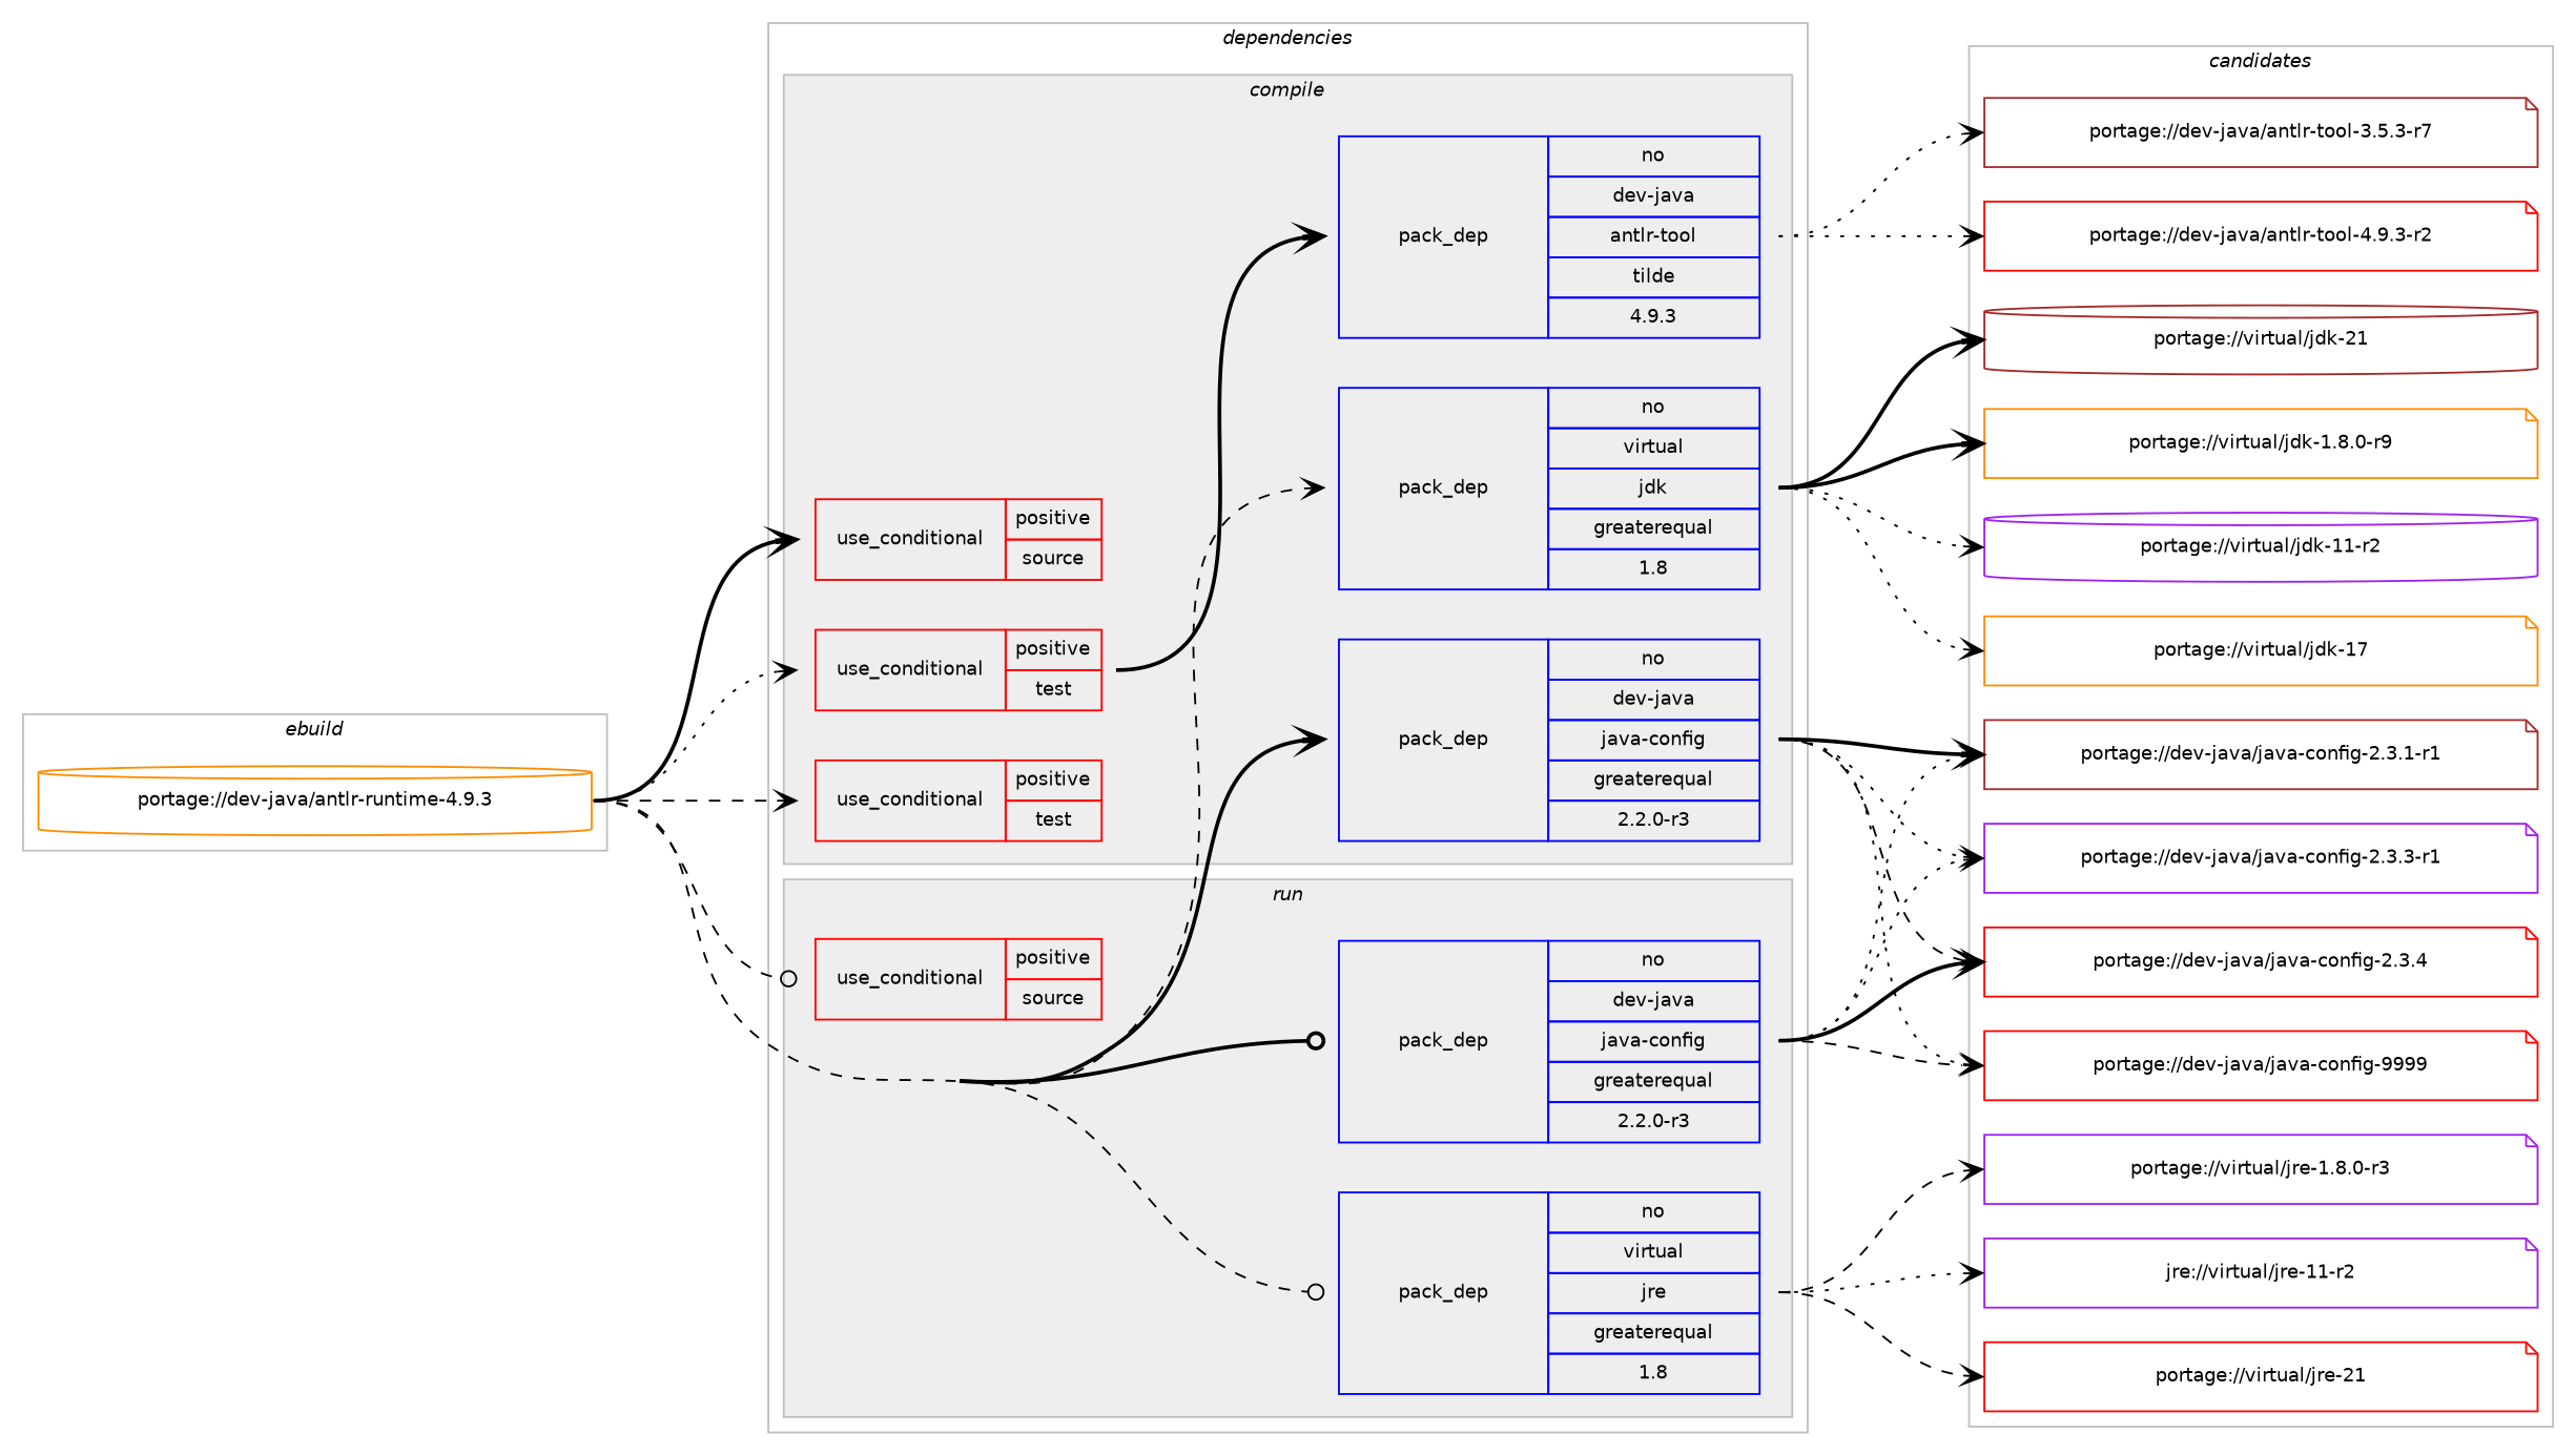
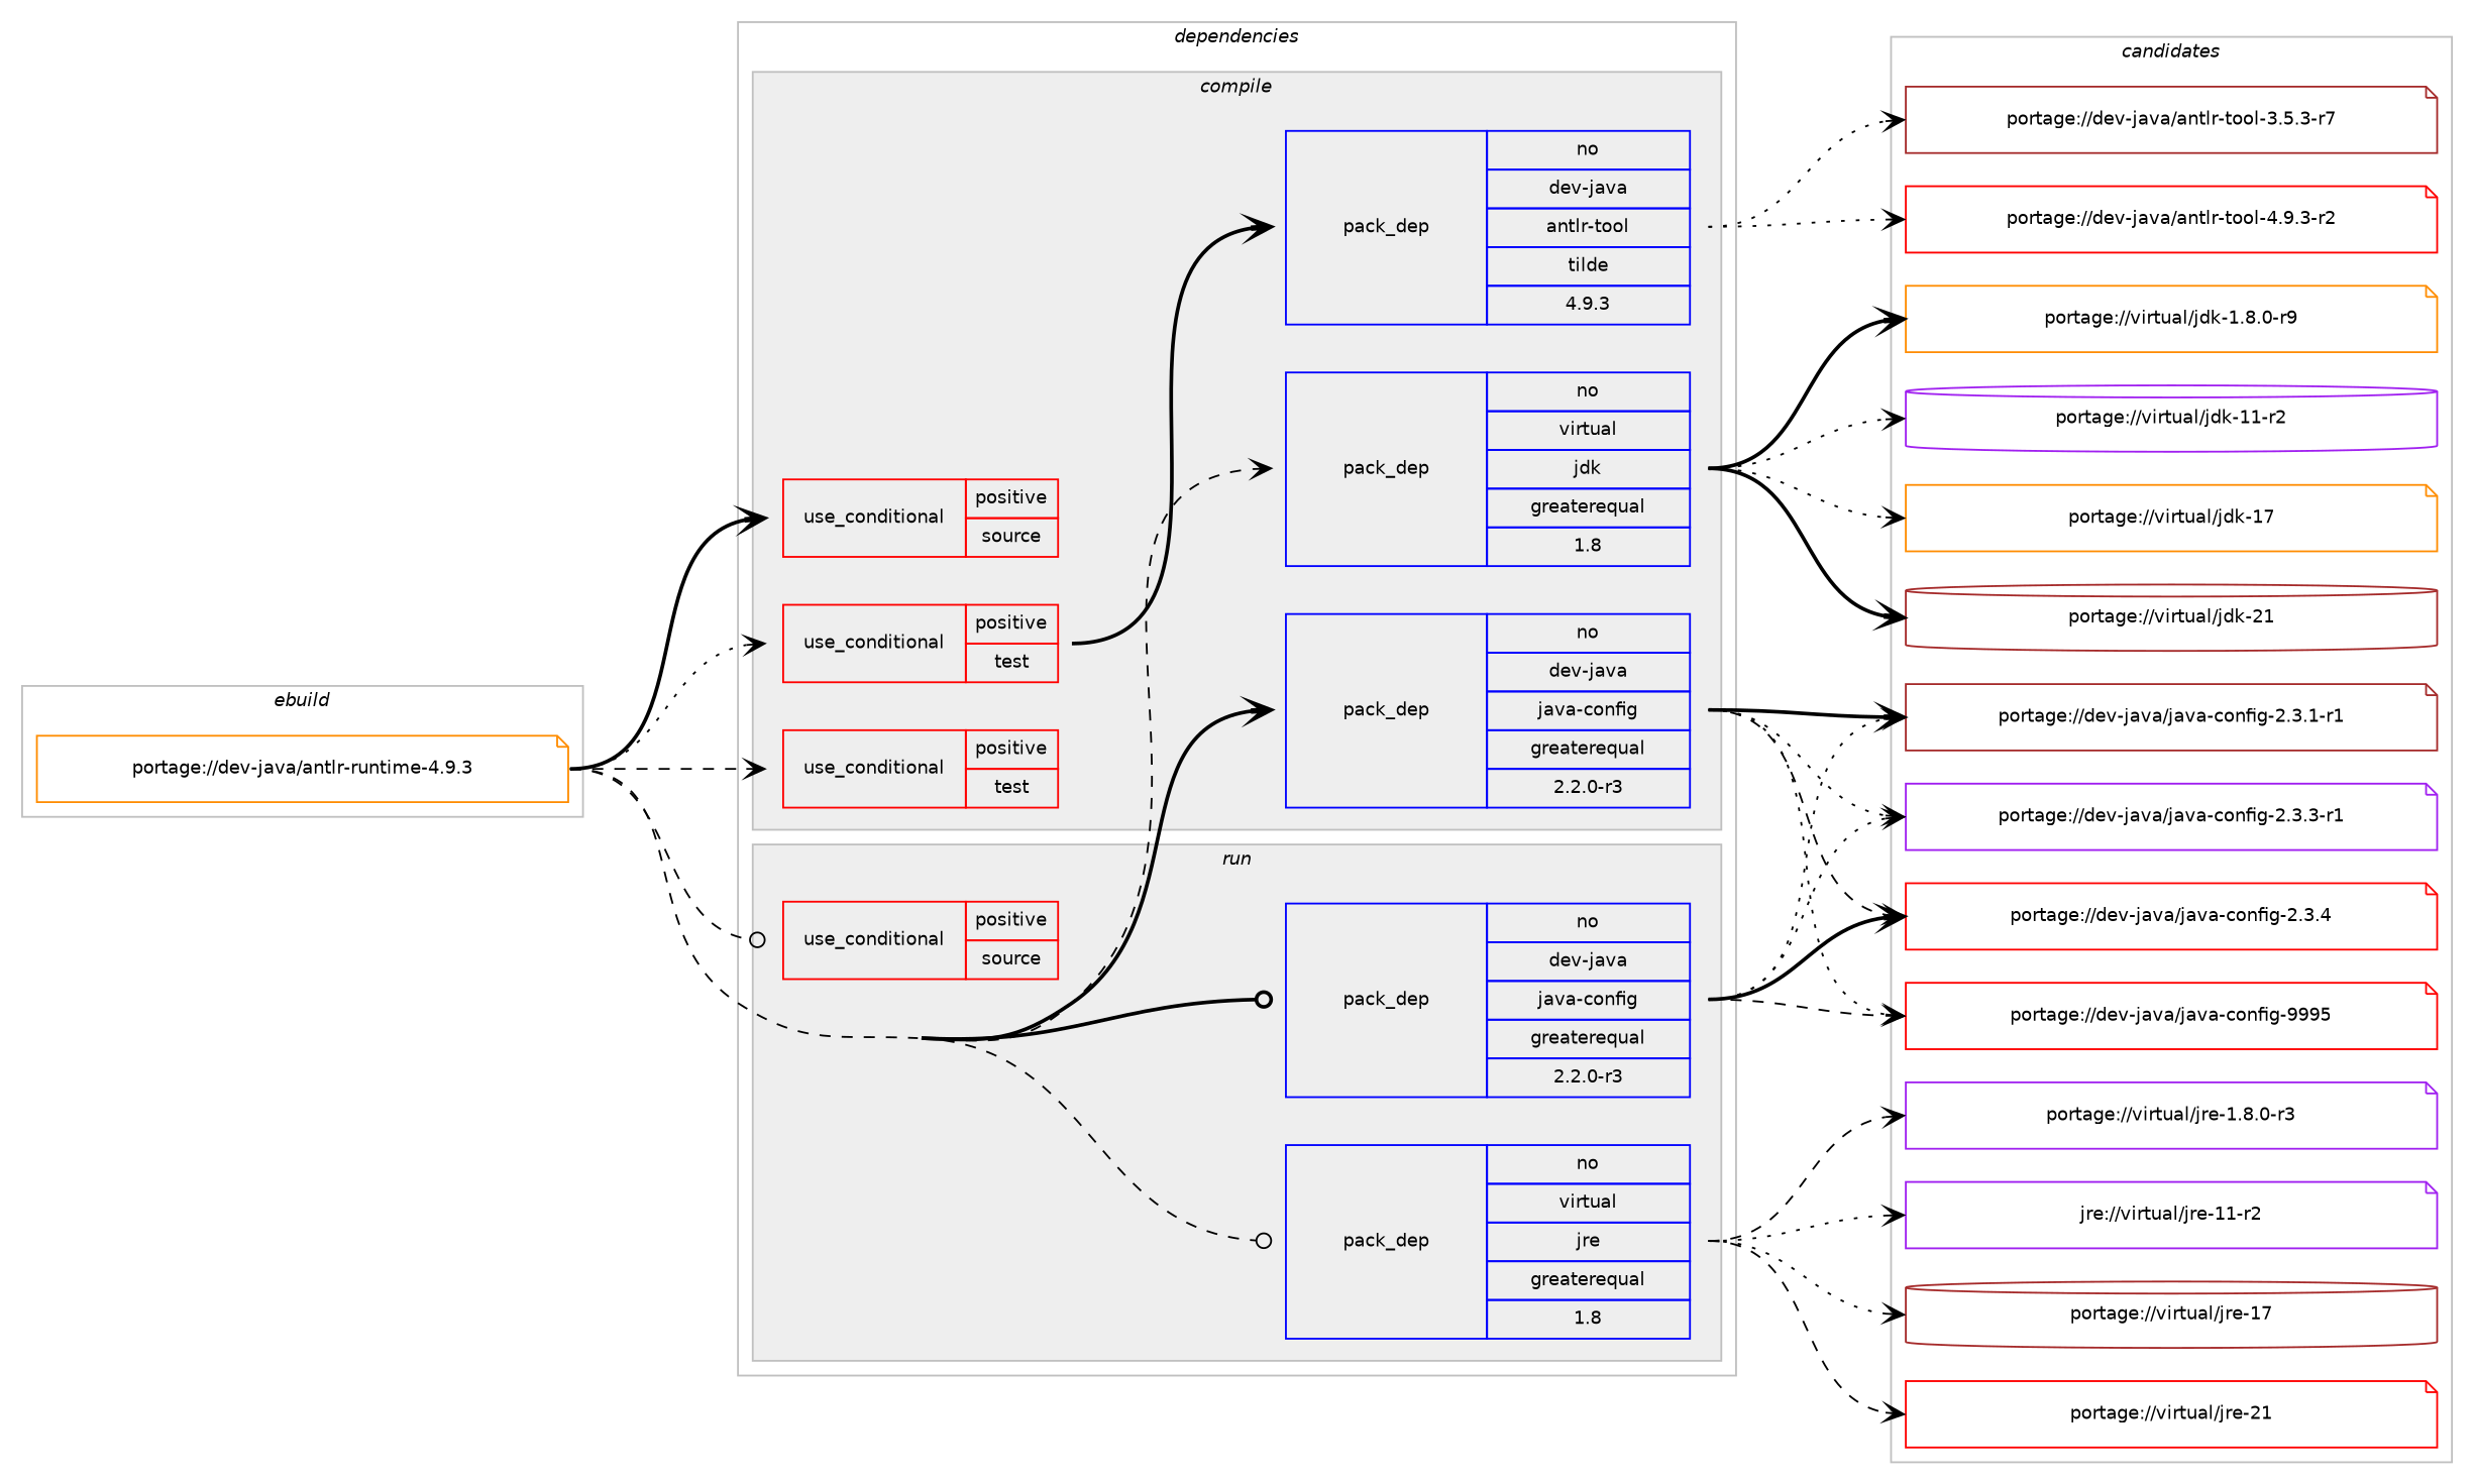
  digraph {
    compound=true
    concentrate=true
    fontname=Helvetica
    fontsize=10
    newrank=true
    rankdir=LR
    ranksep=1.5
    node [color=red fontname=Helvetica fontsize=10 shape=note]
    edge [arrowhead=vee headport=w style=dotted tailport=e weight=100]
-   n1 [color=darkorange label="portage://dev-java/antlr-runtime-4.9.3" shape=cylinder width=4]
+   n1 [color=darkorange label="portage://dev-java/antlr-runtime-4.9.3" width=4]
    n2 [label=<<TABLE BORDER="0" CELLBORDER="1" CELLSPACING="0" CELLPADDING="4"><TR><TD ROWSPAN="3" CELLPADDING="10">use_conditional</TD></TR><TR><TD>positive</TD></TR><TR><TD>source</TD></TR></TABLE>> shape=none]
    n3 [color=blue label=<<TABLE BORDER="0" CELLBORDER="1" CELLSPACING="0" CELLPADDING="4" WIDTH="220"><TR><TD ROWSPAN="6" CELLPADDING="30">pack_dep</TD></TR><TR><TD WIDTH="110">no</TD></TR><TR><TD>dev-java</TD></TR><TR><TD>antlr-tool</TD></TR><TR><TD>tilde</TD></TR><TR><TD>4.9.3</TD></TR></TABLE>> shape=none]
    n4 [label=<<TABLE BORDER="0" CELLBORDER="1" CELLSPACING="0" CELLPADDING="4"><TR><TD ROWSPAN="3" CELLPADDING="10">use_conditional</TD></TR><TR><TD>positive</TD></TR><TR><TD>test</TD></TR></TABLE>> shape=none]
    n5 [label=<<TABLE BORDER="0" CELLBORDER="1" CELLSPACING="0" CELLPADDING="4"><TR><TD ROWSPAN="3" CELLPADDING="10">use_conditional</TD></TR><TR><TD>positive</TD></TR><TR><TD>test</TD></TR></TABLE>> shape=none]
    n6 [color=blue label=<<TABLE BORDER="0" CELLBORDER="1" CELLSPACING="0" CELLPADDING="4" WIDTH="220"><TR><TD ROWSPAN="6" CELLPADDING="30">pack_dep</TD></TR><TR><TD WIDTH="110">no</TD></TR><TR><TD>dev-java</TD></TR><TR><TD>java-config</TD></TR><TR><TD>greaterequal</TD></TR><TR><TD>2.2.0-r3</TD></TR></TABLE>> shape=none]
    n7 [color=blue label=<<TABLE BORDER="0" CELLBORDER="1" CELLSPACING="0" CELLPADDING="4" WIDTH="220"><TR><TD ROWSPAN="6" CELLPADDING="30">pack_dep</TD></TR><TR><TD WIDTH="110">no</TD></TR><TR><TD>virtual</TD></TR><TR><TD>jdk</TD></TR><TR><TD>greaterequal</TD></TR><TR><TD>1.8</TD></TR></TABLE>> shape=none]
    n8 [label=<<TABLE BORDER="0" CELLBORDER="1" CELLSPACING="0" CELLPADDING="4"><TR><TD ROWSPAN="3" CELLPADDING="10">use_conditional</TD></TR><TR><TD>positive</TD></TR><TR><TD>source</TD></TR></TABLE>> shape=none]
    n9 [color=blue label=<<TABLE BORDER="0" CELLBORDER="1" CELLSPACING="0" CELLPADDING="4" WIDTH="220"><TR><TD ROWSPAN="6" CELLPADDING="30">pack_dep</TD></TR><TR><TD WIDTH="110">no</TD></TR><TR><TD>dev-java</TD></TR><TR><TD>java-config</TD></TR><TR><TD>greaterequal</TD></TR><TR><TD>2.2.0-r3</TD></TR></TABLE>> shape=none]
    n10 [color=blue label=<<TABLE BORDER="0" CELLBORDER="1" CELLSPACING="0" CELLPADDING="4" WIDTH="220"><TR><TD ROWSPAN="6" CELLPADDING="30">pack_dep</TD></TR><TR><TD WIDTH="110">no</TD></TR><TR><TD>virtual</TD></TR><TR><TD>jre</TD></TR><TR><TD>greaterequal</TD></TR><TR><TD>1.8</TD></TR></TABLE>> shape=none]
    n11 [color=brown label="portage://dev-java/java-config-2.3.1-r1" width=4]
    n12 [color=purple label="portage://dev-java/java-config-2.3.3-r1" width=4]
    n13 [label="portage://dev-java/java-config-2.3.4" width=4]
-   n14 [label="portage://dev-java/java-config-9999" width=4]
+   n14 [label="portage://dev-java/java-config-9995" width=4]
    n15 [color=brown label="portage://dev-java/antlr-tool-3.5.3-r7" width=4]
    n16 [label="portage://dev-java/antlr-tool-4.9.3-r2" width=4]
    n17 [color=darkorange label="portage://virtual/jdk-1.8.0-r9" width=4]
    n18 [color=purple label="portage://virtual/jdk-11-r2" shape=cylinder width=4]
    n19 [color=darkorange label="portage://virtual/jdk-17" width=4]
    n20 [color=brown label="portage://virtual/jdk-21" shape=cylinder width=4]
    n21 [color=purple label="portage://virtual/jre-1.8.0-r3" width=4]
    n22 [color=purple label="jre://virtual/jre-11-r2" width=4]
+   n23 [color=brown label="portage://virtual/jre-17" shape=cylinder width=4]
    n24 [label="portage://virtual/jre-21" width=4]
    subgraph cluster_1 {
      color=gray
      label=<<i>ebuild</i>>
      rank=same
      n1
    }
    subgraph cluster_2 {
      color=gray
      label=<<i>dependencies</i>>
      subgraph cluster_3 {
        color=gray
        fillcolor="#eeeeee"
        label=<<i>compile</i>>
        style=filled
        subgraph sub_4 {
          color=gray
          fillcolor="#eeeeee"
          label=<<i>compile</i>>
          style=filled
          n2
        }
        subgraph sub_5 {
          color=gray
          fillcolor="#eeeeee"
          label=<<i>compile</i>>
          style=filled
          n4
          subgraph sub_6 {
            color=gray
            fillcolor="#eeeeee"
            label=<<i>compile</i>>
            style=filled
            n3
          }
        }
        subgraph sub_7 {
          color=gray
          fillcolor="#eeeeee"
          label=<<i>compile</i>>
          style=filled
          n5
        }
        subgraph sub_8 {
          color=gray
          fillcolor="#eeeeee"
          label=<<i>compile</i>>
          style=filled
          n6
        }
        subgraph sub_9 {
          color=gray
          fillcolor="#eeeeee"
          label=<<i>compile</i>>
          style=filled
          n7
        }
      }
      subgraph cluster_10 {
        color=gray
        fillcolor="#eeeeee"
        label=<<i>compile and run</i>>
        style=filled
      }
      subgraph cluster_11 {
        color=gray
        fillcolor="#eeeeee"
        label=<<i>run</i>>
        style=filled
        subgraph sub_12 {
          color=gray
          fillcolor="#eeeeee"
          label=<<i>run</i>>
          style=filled
          n8
        }
        subgraph sub_13 {
          color=gray
          fillcolor="#eeeeee"
          label=<<i>run</i>>
          style=filled
          n9
        }
        subgraph sub_14 {
          color=gray
          fillcolor="#eeeeee"
          label=<<i>run</i>>
          style=filled
          n10
        }
      }
    }
    subgraph cluster_15 {
      color=gray
      label=<<i>candidates</i>>
      rank=same
      subgraph sub_16 {
        color=black
        label=<<i>candidates</i>>
        nodesep=1
        rank=same
        n11
        n12
        n13
        n14
      }
      subgraph sub_17 {
        color=black
        label=<<i>candidates</i>>
        nodesep=1
        rank=same
        n15
        n16
      }
      subgraph sub_18 {
        color=black
        label=<<i>candidates</i>>
        nodesep=1
        rank=same
        n17
        n18
        n19
        n20
      }
      subgraph sub_19 {
        color=black
        label=<<i>candidates</i>>
        nodesep=1
        rank=same
        n11
        n12
        n13
        n14
      }
      subgraph sub_20 {
        color=black
        label=<<i>candidates</i>>
        nodesep=1
        rank=same
        n21
        n22
+       n23
        n24
      }
    }
    n1 -> n2 [style=bold weight=20]
    n1 -> n4 [weight=20]
    n1 -> n5 [style=dashed weight=20]
    n1 -> n6 [style=bold weight=20]
    n1 -> n7 [style=dashed weight=20]
    n1 -> n8 [arrowhead=odot style=dashed weight=20]
    n1 -> n9 [arrowhead=odot style=bold weight=20]
    n1 -> n10 [arrowhead=odot style=dashed weight=20]
    n3 -> n15
    n3 -> n16
    n4 -> n3 [style=bold weight=20]
    n6 -> n11 [style=bold]
    n6 -> n12
    n6 -> n13 [style=dashed]
    n6 -> n14
    n7 -> n17 [style=bold]
    n7 -> n18
    n7 -> n19
    n7 -> n20 [style=bold]
    n9 -> n11
    n9 -> n12
    n9 -> n13 [style=bold]
    n9 -> n14 [style=dashed]
    n10 -> n21 [style=dashed]
    n10 -> n22
+   n10 -> n23
    n10 -> n24 [style=dashed]
  }
